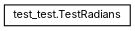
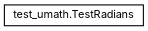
  digraph {
    rankdir=LR
    fontname=Inter
-   n1 [color=black fillcolor=white fontname=Inter fontsize=10 height=0.2 label="test_test.TestRadians" shape=record style=filled width=0.4]
+   n1 [color=black fillcolor=white fontname=Inter fontsize=10 height=0.2 label="test_umath.TestRadians" shape=record style=filled width=0.4]
  }
